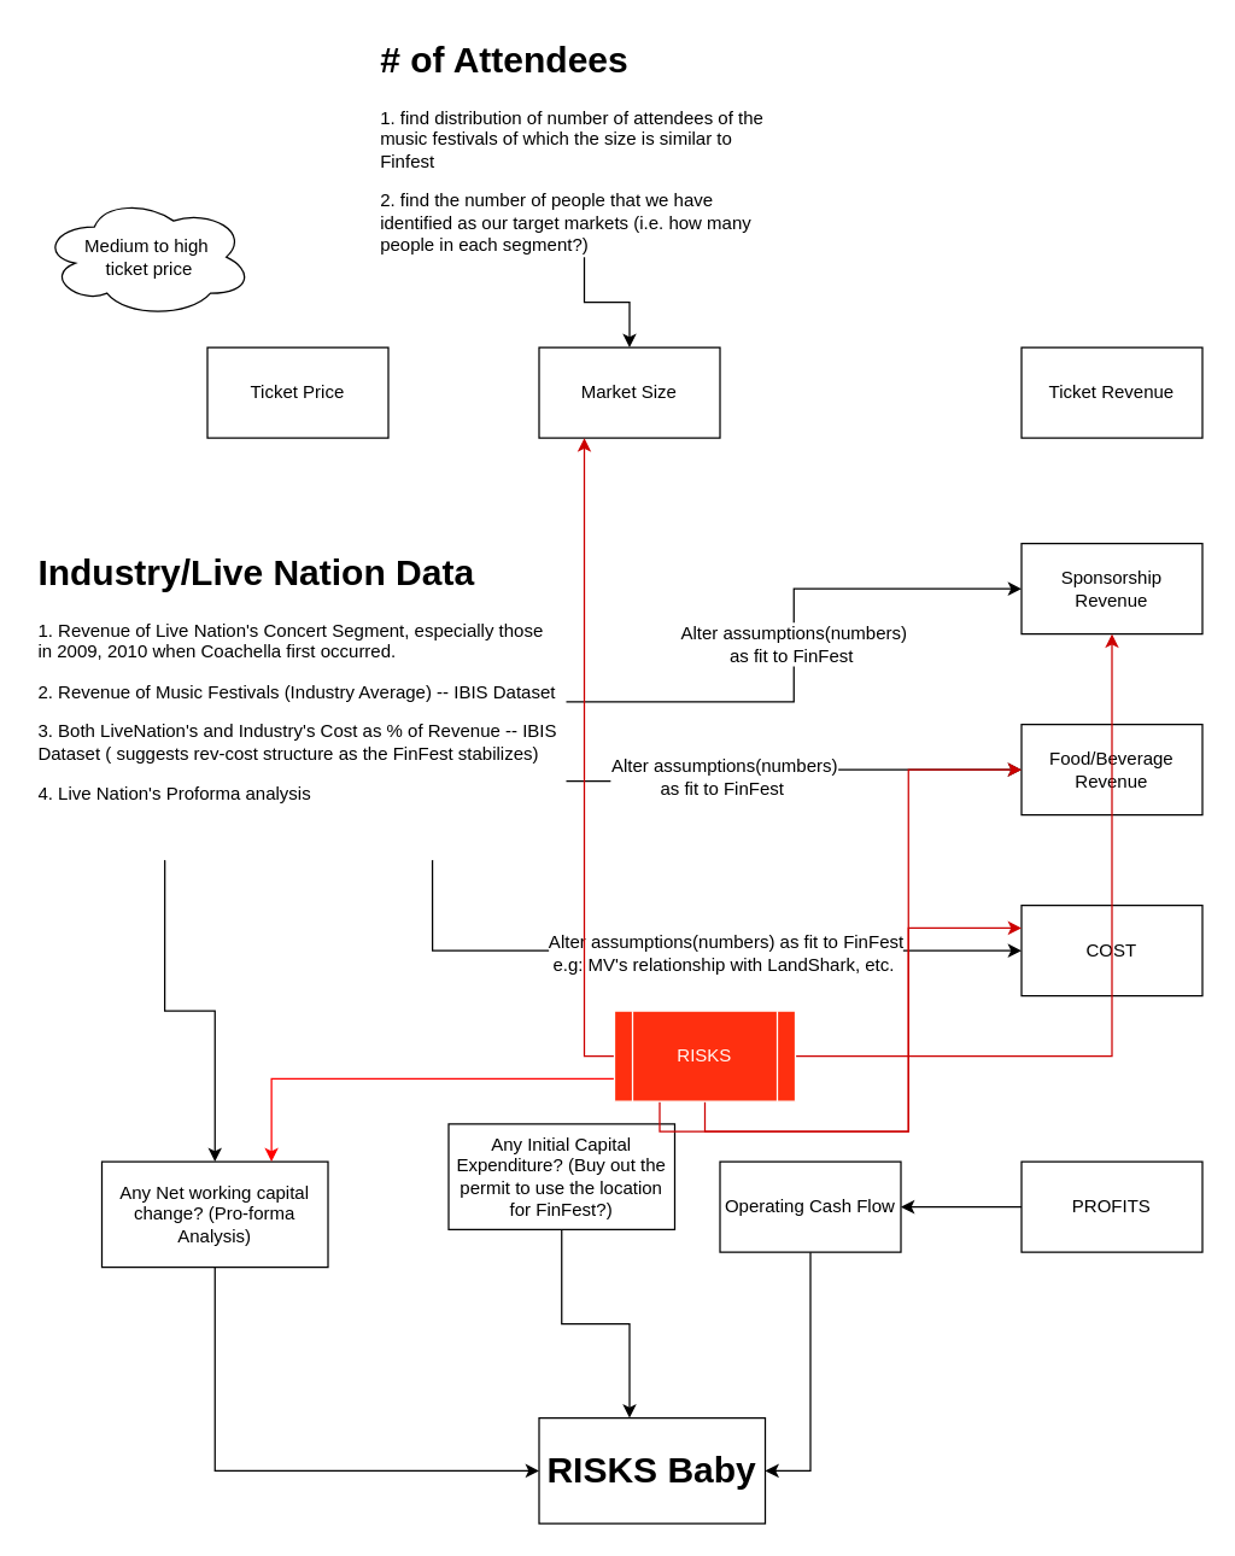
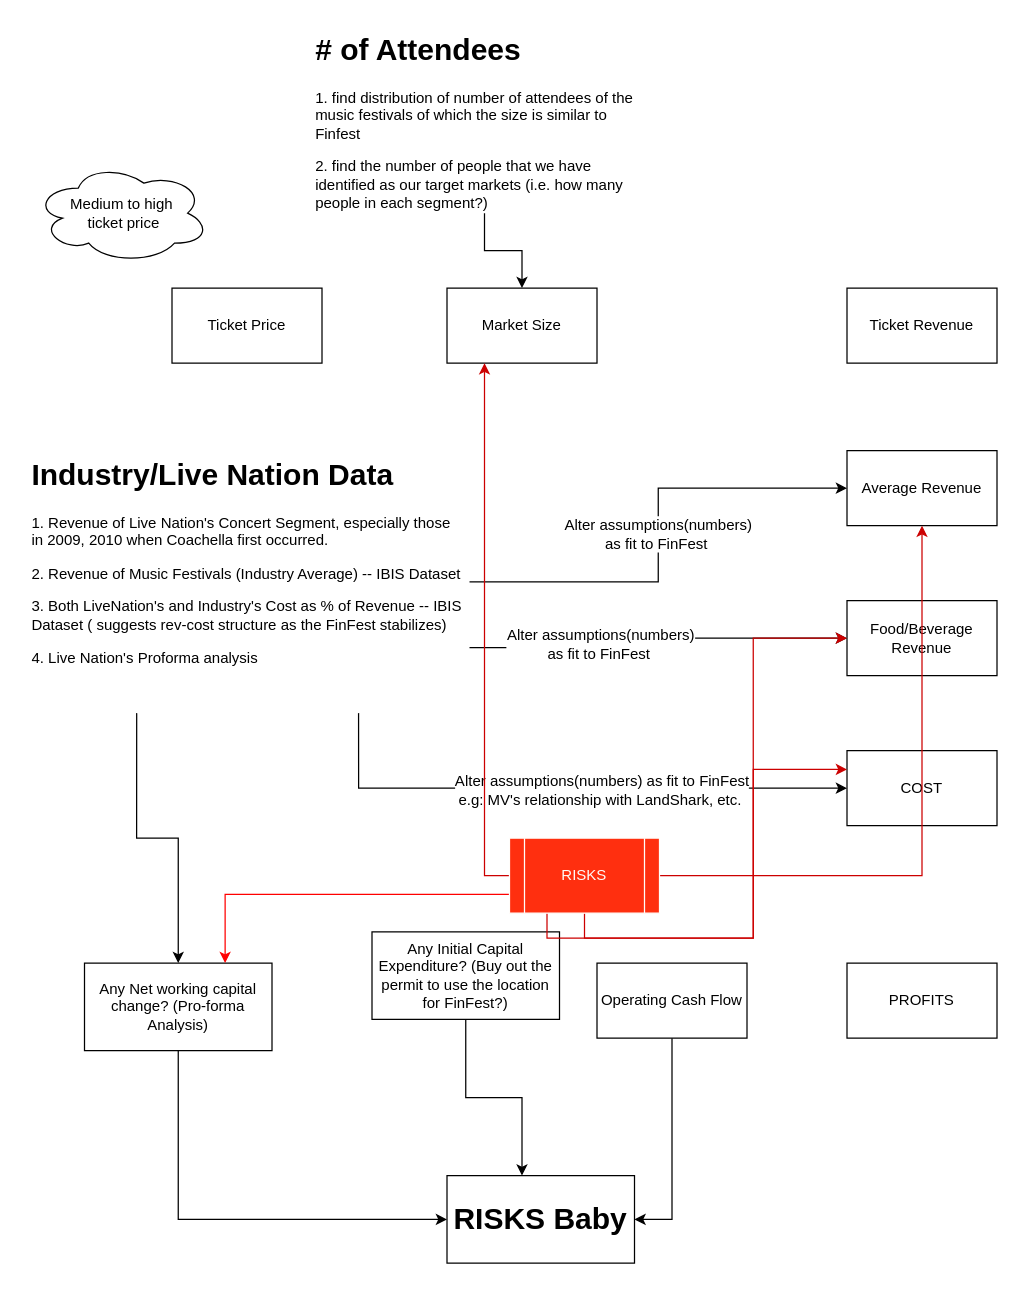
  <mxCell id="0" />
  <mxCell id="1" parent="0" />
  <mxCell id="2" value="Ticket Price" style="rounded=0;whiteSpace=wrap;html=1;" vertex="1" parent="1"><mxGeometry x="137" y="230" width="120" height="60" as="geometry" /></mxCell>
  <mxCell id="3" value="Market Size" style="rounded=0;whiteSpace=wrap;html=1;" vertex="1" parent="1"><mxGeometry x="357" y="230" width="120" height="60" as="geometry" /></mxCell>
  <mxCell id="4" value="Ticket Revenue" style="rounded=0;whiteSpace=wrap;html=1;" vertex="1" parent="1"><mxGeometry x="677" y="230" width="120" height="60" as="geometry" /></mxCell>
  <mxCell id="5" value="" style="shape=image;html=1;verticalAlign=top;verticalLabelPosition=bottom;labelBackgroundColor=#ffffff;imageAspect=0;aspect=fixed;image=https://cdn2.iconfinder.com/data/icons/picol-vector/32/equal-128.png" vertex="1" parent="1"><mxGeometry x="547" y="235" width="50" height="50" as="geometry" /></mxCell>
  <mxCell id="6" value="" style="shape=image;html=1;verticalAlign=top;verticalLabelPosition=bottom;labelBackgroundColor=#ffffff;imageAspect=0;aspect=fixed;image=https://cdn0.iconfinder.com/data/icons/typicons-2/24/times-128.png" vertex="1" parent="1"><mxGeometry x="267" y="235" width="50" height="50" as="geometry" /></mxCell>
  <mxCell id="7" value="" style="shape=image;html=1;verticalAlign=top;verticalLabelPosition=bottom;labelBackgroundColor=#ffffff;imageAspect=0;aspect=fixed;image=https://cdn4.iconfinder.com/data/icons/wirecons-free-vector-icons/32/add-128.png" vertex="1" parent="1"><mxGeometry x="717" y="310" width="40" height="40" as="geometry" /></mxCell>
- <mxCell id="8" value="Sponsorship Revenue" style="rounded=0;whiteSpace=wrap;html=1;" vertex="1" parent="1"><mxGeometry x="677" y="360" width="120" height="60" as="geometry" /></mxCell>
+ <mxCell id="8" value="Average Revenue" style="rounded=0;whiteSpace=wrap;html=1;" vertex="1" parent="1"><mxGeometry x="677" y="360" width="120" height="60" as="geometry" /></mxCell>
  <mxCell id="9" value="" style="shape=image;html=1;verticalAlign=top;verticalLabelPosition=bottom;labelBackgroundColor=#ffffff;imageAspect=0;aspect=fixed;image=https://cdn4.iconfinder.com/data/icons/wirecons-free-vector-icons/32/add-128.png" vertex="1" parent="1"><mxGeometry x="717" y="430" width="40" height="40" as="geometry" /></mxCell>
  <mxCell id="10" value="Food/Beverage Revenue" style="rounded=0;whiteSpace=wrap;html=1;" vertex="1" parent="1"><mxGeometry x="677" y="480" width="120" height="60" as="geometry" /></mxCell>
  <mxCell id="11" value="Medium to high&lt;br&gt;&amp;nbsp;ticket price" style="ellipse;shape=cloud;whiteSpace=wrap;html=1;" vertex="1" parent="1"><mxGeometry x="27" y="130" width="140" height="80" as="geometry" /></mxCell>
  <mxCell id="12" style="edgeStyle=orthogonalEdgeStyle;rounded=0;orthogonalLoop=1;jettySize=auto;html=1;entryX=0.5;entryY=0;entryDx=0;entryDy=0;" edge="1" parent="1" source="13" target="3"><mxGeometry relative="1" as="geometry" /></mxCell>
  <mxCell id="13" value="&lt;h1&gt;# of Attendees&lt;/h1&gt;&lt;p&gt;1. find distribution of number of attendees of the music festivals of which the size is similar to Finfest&lt;/p&gt;&lt;p&gt;2. find the number of people that we have identified as our target markets (i.e. how many people in each segment?)&lt;/p&gt;" style="text;html=1;strokeColor=none;fillColor=none;spacing=5;spacingTop=-20;whiteSpace=wrap;overflow=hidden;rounded=0;" vertex="1" parent="1"><mxGeometry x="247" y="20" width="280" height="150" as="geometry" /></mxCell>
  <mxCell id="14" value="&lt;span style=&quot;font-size: 12px&quot;&gt;Alter assumptions(numbers) &lt;br&gt;as fit to FinFest&lt;/span&gt;&lt;span style=&quot;font-size: 12px&quot;&gt;&amp;nbsp;&lt;/span&gt;" style="edgeStyle=orthogonalEdgeStyle;rounded=0;orthogonalLoop=1;jettySize=auto;html=1;entryX=0;entryY=0.5;entryDx=0;entryDy=0;exitX=1;exitY=0.5;exitDx=0;exitDy=0;" edge="1" parent="1" source="21" target="8"><mxGeometry relative="1" as="geometry" /></mxCell>
  <mxCell id="15" value="&lt;span style=&quot;color: rgba(0 , 0 , 0 , 0) ; font-family: &amp;#34;helvetica&amp;#34; , &amp;#34;arial&amp;#34; , sans-serif ; font-size: 0px ; background-color: rgb(248 , 249 , 250)&quot;&gt;%3CmxGraphModel%3E%3Croot%3E%3CmxCell%20id%3D%220%22%2F%3E%3CmxCell%20id%3D%221%22%20parent%3D%220%22%2F%3E%3CmxCell%20id%3D%222%22%20value%3D%22Alter%20assumptions(numbers)%20as%20fit%20to%20FinFest%26lt%3Bbr%26gt%3Be.g%3A%20MV's%20relationship%20with%20LandShark%2C%20etc.%26amp%3Bnbsp%3B%22%20style%3D%22text%3Bhtml%3D1%3Bresizable%3D0%3Bpoints%3D%5B%5D%3Balign%3Dcenter%3BverticalAlign%3Dmiddle%3BlabelBackgroundColor%3D%23ffffff%3B%22%20vertex%3D%221%22%20connectable%3D%220%22%20parent%3D%221%22%3E%3CmxGeometry%20x%3D%22378%22%20y%3D%22681%22%20as%3D%22geometry%22%3E%3CmxPoint%20as%3D%22offset%22%2F%3E%3C%2FmxGeometry%3E%3C%2FmxCell%3E%3C%2Froot%3E%3C%2FmxGraphModel%3&lt;/span&gt;&lt;span style=&quot;color: rgba(0 , 0 , 0 , 0) ; font-family: &amp;#34;helvetica&amp;#34; , &amp;#34;arial&amp;#34; , sans-serif ; font-size: 0px ; background-color: rgb(248 , 249 , 250)&quot;&gt;%3CmxGraphModel%3E%3Croot%3E%3CmxCell%20id%3D%220%22%2F%3E%3CmxCell%20id%3D%221%22%20parent%3D%220%22%2F%3E%3CmxCell%20id%3D%222%22%20value%3D%22Alter%20assumptions(numbers)%20as%20fit%20to%20FinFest%26lt%3Bbr%26gt%3Be.g%3A%20MV's%20relationship%20with%20LandShark%2C%20etc.%26amp%3Bnbsp%3B%22%20style%3D%22text%3Bhtml%3D1%3Bresizable%3D0%3Bpoints%3D%5B%5D%3Balign%3Dcenter%3BverticalAlign%3Dmiddle%3BlabelBackgroundColor%3D%23ffffff%3B%22%20vertex%3D%221%22%20connectable%3D%220%22%20parent%3D%221%22%3E%3CmxGeometry%20x%3D%22378%22%20y%3D%22681%22%20as%3D%22geometry%22%3E%3CmxPoint%20as%3D%22offset%22%2F%3E%3C%2FmxGeometry%3E%3C%2FmxCell%3E%3C%2Froot%3E%3C%2FmxGraphModel%3E&lt;/span&gt;" style="text;html=1;resizable=0;points=[];align=center;verticalAlign=middle;labelBackgroundColor=#ffffff;" vertex="1" connectable="0" parent="14"><mxGeometry x="-0.369" relative="1" as="geometry"><mxPoint as="offset" /></mxGeometry></mxCell>
  <mxCell id="16" style="edgeStyle=orthogonalEdgeStyle;rounded=0;orthogonalLoop=1;jettySize=auto;html=1;exitX=1;exitY=0.75;exitDx=0;exitDy=0;entryX=0;entryY=0.5;entryDx=0;entryDy=0;" edge="1" parent="1" source="21" target="10"><mxGeometry relative="1" as="geometry" /></mxCell>
  <mxCell id="17" value="Alter assumptions(numbers) &lt;br&gt;as fit to FinFest&amp;nbsp;" style="text;html=1;resizable=0;points=[];align=center;verticalAlign=middle;labelBackgroundColor=#ffffff;" vertex="1" connectable="0" parent="16"><mxGeometry x="-0.327" y="3" relative="1" as="geometry"><mxPoint as="offset" /></mxGeometry></mxCell>
  <mxCell id="18" style="edgeStyle=orthogonalEdgeStyle;rounded=0;orthogonalLoop=1;jettySize=auto;html=1;exitX=0.75;exitY=1;exitDx=0;exitDy=0;entryX=0;entryY=0.5;entryDx=0;entryDy=0;" edge="1" parent="1" source="21" target="22"><mxGeometry relative="1" as="geometry" /></mxCell>
  <mxCell id="19" value="Alter assumptions(numbers) as fit to FinFest&lt;br&gt;e.g: MV's relationship with LandShark, etc.&amp;nbsp;" style="text;html=1;resizable=0;points=[];align=center;verticalAlign=middle;labelBackgroundColor=#ffffff;" vertex="1" connectable="0" parent="18"><mxGeometry x="0.126" y="-1" relative="1" as="geometry"><mxPoint as="offset" /></mxGeometry></mxCell>
  <mxCell id="20" style="edgeStyle=orthogonalEdgeStyle;rounded=0;orthogonalLoop=1;jettySize=auto;html=1;exitX=0.25;exitY=1;exitDx=0;exitDy=0;entryX=0.5;entryY=0;entryDx=0;entryDy=0;strokeColor=#000000;" edge="1" parent="1" source="21" target="32"><mxGeometry relative="1" as="geometry" /></mxCell>
  <mxCell id="21" value="&lt;h1&gt;Industry/Live Nation Data&lt;/h1&gt;&lt;p&gt;1. Revenue of Live Nation's Concert Segment, especially those in 2009, 2010 when Coachella first occurred.&lt;/p&gt;&lt;p&gt;2. Revenue of Music Festivals (Industry Average) -- IBIS Dataset&lt;/p&gt;&lt;p&gt;3. Both LiveNation's and Industry's Cost as % of Revenue -- IBIS Dataset ( suggests rev-cost structure as the FinFest stabilizes)&lt;/p&gt;&lt;p&gt;4. Live Nation's Proforma analysis&lt;/p&gt;" style="text;html=1;strokeColor=none;fillColor=none;spacing=5;spacingTop=-20;whiteSpace=wrap;overflow=hidden;rounded=0;" vertex="1" parent="1"><mxGeometry x="20" y="360" width="355" height="210" as="geometry" /></mxCell>
  <mxCell id="22" value="COST" style="rounded=0;whiteSpace=wrap;html=1;" vertex="1" parent="1"><mxGeometry x="677" y="600" width="120" height="60" as="geometry" /></mxCell>
  <mxCell id="23" value="" style="shape=image;html=1;verticalAlign=top;verticalLabelPosition=bottom;labelBackgroundColor=#ffffff;imageAspect=0;aspect=fixed;image=https://cdn4.iconfinder.com/data/icons/ionicons/512/icon-minus-round-128.png" vertex="1" parent="1"><mxGeometry x="707" y="540" width="60" height="60" as="geometry" /></mxCell>
  <mxCell id="24" value="" style="shape=image;html=1;verticalAlign=top;verticalLabelPosition=bottom;labelBackgroundColor=#ffffff;imageAspect=0;aspect=fixed;image=https://cdn2.iconfinder.com/data/icons/picol-vector/32/equal-128.png" vertex="1" parent="1"><mxGeometry x="712" y="690" width="50" height="50" as="geometry" /></mxCell>
- <mxCell id="25" value="" style="edgeStyle=orthogonalEdgeStyle;rounded=0;orthogonalLoop=1;jettySize=auto;html=1;" edge="1" parent="1" source="26" target="28"><mxGeometry relative="1" as="geometry" /></mxCell>
  <mxCell id="26" value="PROFITS" style="rounded=0;whiteSpace=wrap;html=1;" vertex="1" parent="1"><mxGeometry x="677" y="770" width="120" height="60" as="geometry" /></mxCell>
  <mxCell id="27" style="edgeStyle=orthogonalEdgeStyle;rounded=0;orthogonalLoop=1;jettySize=auto;html=1;exitX=0.5;exitY=1;exitDx=0;exitDy=0;entryX=1;entryY=0.5;entryDx=0;entryDy=0;strokeColor=#000000;" edge="1" parent="1" source="28" target="33"><mxGeometry relative="1" as="geometry" /></mxCell>
  <mxCell id="28" value="Operating Cash Flow" style="rounded=0;whiteSpace=wrap;html=1;" vertex="1" parent="1"><mxGeometry x="477" y="770" width="120" height="60" as="geometry" /></mxCell>
  <mxCell id="29" style="edgeStyle=orthogonalEdgeStyle;rounded=0;orthogonalLoop=1;jettySize=auto;html=1;exitX=0.5;exitY=1;exitDx=0;exitDy=0;entryX=0.4;entryY=0;entryDx=0;entryDy=0;entryPerimeter=0;strokeColor=#000000;" edge="1" parent="1" source="30" target="33"><mxGeometry relative="1" as="geometry" /></mxCell>
  <mxCell id="30" value="Any Initial Capital Expenditure? (Buy out the permit to use the location for FinFest?)" style="rounded=0;whiteSpace=wrap;html=1;" vertex="1" parent="1"><mxGeometry x="297" y="745" width="150" height="70" as="geometry" /></mxCell>
  <mxCell id="31" style="edgeStyle=orthogonalEdgeStyle;rounded=0;orthogonalLoop=1;jettySize=auto;html=1;exitX=0.5;exitY=1;exitDx=0;exitDy=0;entryX=0;entryY=0.5;entryDx=0;entryDy=0;strokeColor=#000000;" edge="1" parent="1" source="32" target="33"><mxGeometry relative="1" as="geometry" /></mxCell>
  <mxCell id="32" value="Any Net working capital change? (Pro-forma Analysis)" style="rounded=0;whiteSpace=wrap;html=1;" vertex="1" parent="1"><mxGeometry x="67" y="770" width="150" height="70" as="geometry" /></mxCell>
  <mxCell id="33" value="&lt;b&gt;&lt;font style=&quot;font-size: 24px&quot;&gt;RISKS Baby&lt;/font&gt;&lt;/b&gt;" style="rounded=0;whiteSpace=wrap;html=1;" vertex="1" parent="1"><mxGeometry x="357" y="940" width="150" height="70" as="geometry" /></mxCell>
  <mxCell id="34" style="edgeStyle=orthogonalEdgeStyle;rounded=0;orthogonalLoop=1;jettySize=auto;html=1;exitX=0;exitY=0.5;exitDx=0;exitDy=0;entryX=0.25;entryY=1;entryDx=0;entryDy=0;strokeColor=#CC0000;" edge="1" parent="1" source="39" target="3"><mxGeometry relative="1" as="geometry" /></mxCell>
  <mxCell id="35" style="edgeStyle=orthogonalEdgeStyle;rounded=0;orthogonalLoop=1;jettySize=auto;html=1;exitX=1;exitY=0.5;exitDx=0;exitDy=0;strokeColor=#CC0000;" edge="1" parent="1" source="39" target="8"><mxGeometry relative="1" as="geometry" /></mxCell>
  <mxCell id="36" style="edgeStyle=orthogonalEdgeStyle;rounded=0;orthogonalLoop=1;jettySize=auto;html=1;exitX=0.5;exitY=1;exitDx=0;exitDy=0;entryX=0;entryY=0.5;entryDx=0;entryDy=0;strokeColor=#CC0000;" edge="1" parent="1" source="39" target="10"><mxGeometry relative="1" as="geometry" /></mxCell>
  <mxCell id="37" style="edgeStyle=orthogonalEdgeStyle;rounded=0;orthogonalLoop=1;jettySize=auto;html=1;exitX=0.25;exitY=1;exitDx=0;exitDy=0;entryX=0;entryY=0.25;entryDx=0;entryDy=0;strokeColor=#CC0000;" edge="1" parent="1" source="39" target="22"><mxGeometry relative="1" as="geometry" /></mxCell>
  <mxCell id="38" style="edgeStyle=orthogonalEdgeStyle;rounded=0;orthogonalLoop=1;jettySize=auto;html=1;exitX=0;exitY=0.75;exitDx=0;exitDy=0;entryX=0.75;entryY=0;entryDx=0;entryDy=0;strokeColor=#FF0000;" edge="1" parent="1" source="39" target="32"><mxGeometry relative="1" as="geometry" /></mxCell>
  <mxCell id="39" value="&lt;font color=&quot;#fffaf7&quot;&gt;RISKS&lt;/font&gt;" style="shape=process;whiteSpace=wrap;html=1;backgroundOutline=1;fillColor=#FF2F0F;strokeColor=#FFFDFA;" vertex="1" parent="1"><mxGeometry x="407" y="670" width="120" height="60" as="geometry" /></mxCell>
